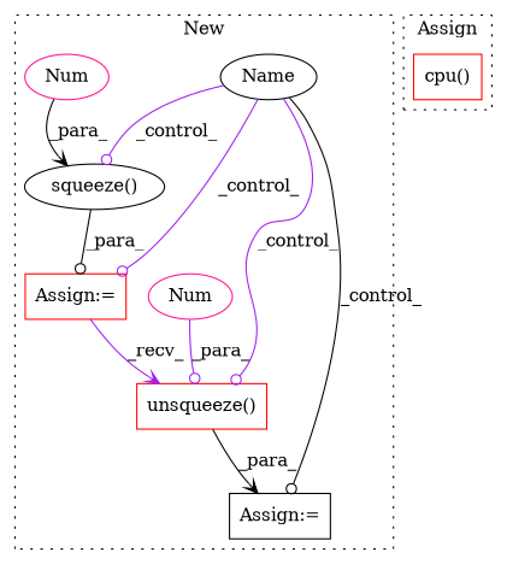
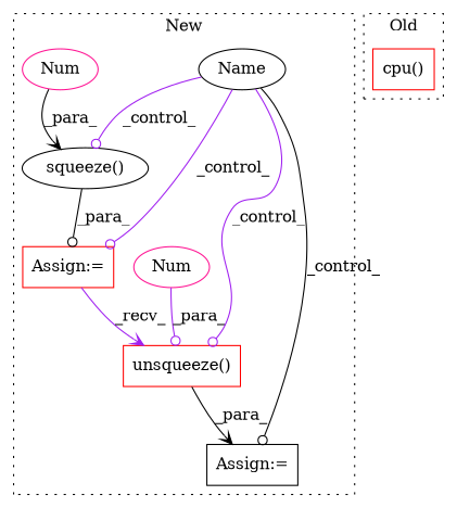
  digraph {
    node [a=75 color=red l=1 shape=box]
    edge [arrowhead=odot color=purple]
    n1 [l="189,1" label="unsqueeze()" s="7654,7844"]
    n2 [a=76 color=deeppink label=Num s=7843 shape=ellipse]
    n3 [a=68 color=black l=3 label="Assign:=" s=7651]
    n4 [a=68 l=4 label="Assign:=" s=7387]
    n5 [a=87 color=black l=11 label=Name s=7304 shape=ellipse]
    n6 [color=black l="29,1" label="squeeze()" s="7424,7454" shape=ellipse]
    n7 [a=76 color=deeppink label=Num s=7453 shape=ellipse]
    n8 [l=113 label="cpu()" s=6122]
    subgraph cluster_1 {
      label=New
      style=dotted
      n1
      n2
      n3
      n4
      n5
      n6
      n7
    }
    subgraph cluster_2 {
-     label=Assign
+     label=Old
      style=dotted
      n8
    }
    n1 -> n3 [arrowhead=vee color=black label=_para_]
    n2 -> n1 [label=_para_]
    n4 -> n1 [arrowhead=vee label=_recv_]
    n5 -> n1 [label=_control_]
    n5 -> n3 [color=black label=_control_]
    n5 -> n4 [label=_control_]
    n5 -> n6 [label=_control_]
    n6 -> n4 [color=black label=_para_]
    n7 -> n6 [arrowhead=vee color=black label=_para_]
  }
